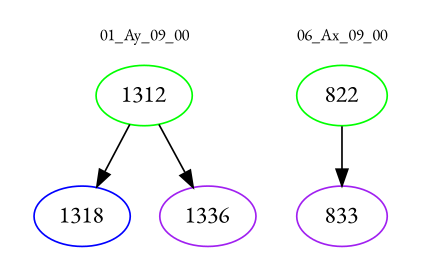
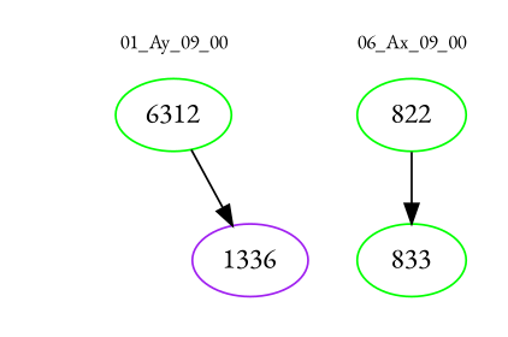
  digraph {
    fontname="EB Garamond"
    node [color=green fontname="EB Garamond"]
    edge [color=black fontname="EB Garamond"]
-   n1 [label=1312]
-   n2 [color=blue label=1318]
+   n1 [label=6312]
    n3 [color=purple label=1336]
    n4 [label=822]
-   n5 [color=purple label=833]
+   n5 [label=833]
    subgraph cluster_1 {
      color=white
      fontsize=10
      label="01_Ay_09_00"
      n1
-     n2
      n3
    }
    subgraph cluster_2 {
      color=white
      fontsize=10
      label="06_Ax_09_00"
      n4
      n5
    }
-   n1 -> n2
    n1 -> n3
    n4 -> n5
  }
